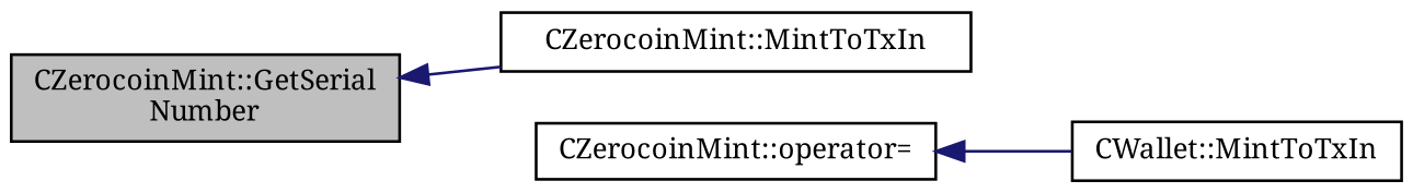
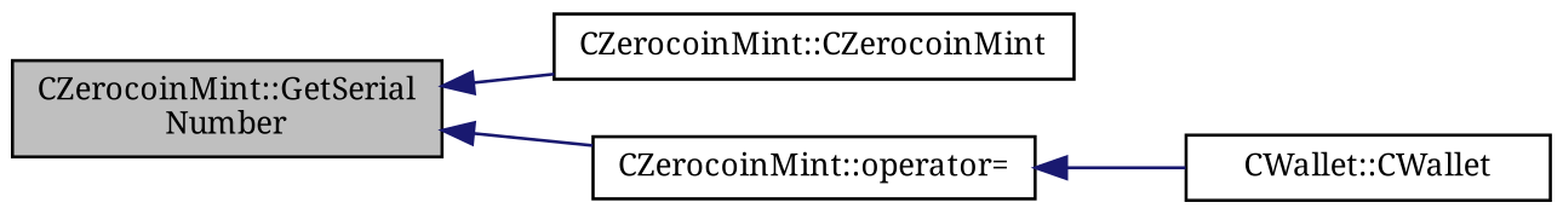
  digraph {
    fontname="Noto Serif"
    rankdir=LR
    node [color=black fillcolor=white fontname="Noto Serif" fontsize=10 shape=record style=filled]
    edge [color=midnightblue dir=back fontname="Noto Serif" fontsize=10 labelfontname=Helvetica labelfontsize=10 style=solid]
    n1 [fillcolor=grey75 fontcolor=black height=0.2 label="CZerocoinMint::GetSerial\lNumber" width=0.4]
-   n2 [height=0.2 label="CZerocoinMint::MintToTxIn" width=0.4]
+   n2 [height=0.2 label="CZerocoinMint::CZerocoinMint" width=0.4]
    n3 [height=0.2 label="CZerocoinMint::operator=" width=0.4]
-   n4 [height=0.2 label="CWallet::MintToTxIn" width=0.4]
+   n4 [height=0.2 label="CWallet::CWallet" width=0.4]
    n1 -> n2
+   n1 -> n3
    n3 -> n4
  }
